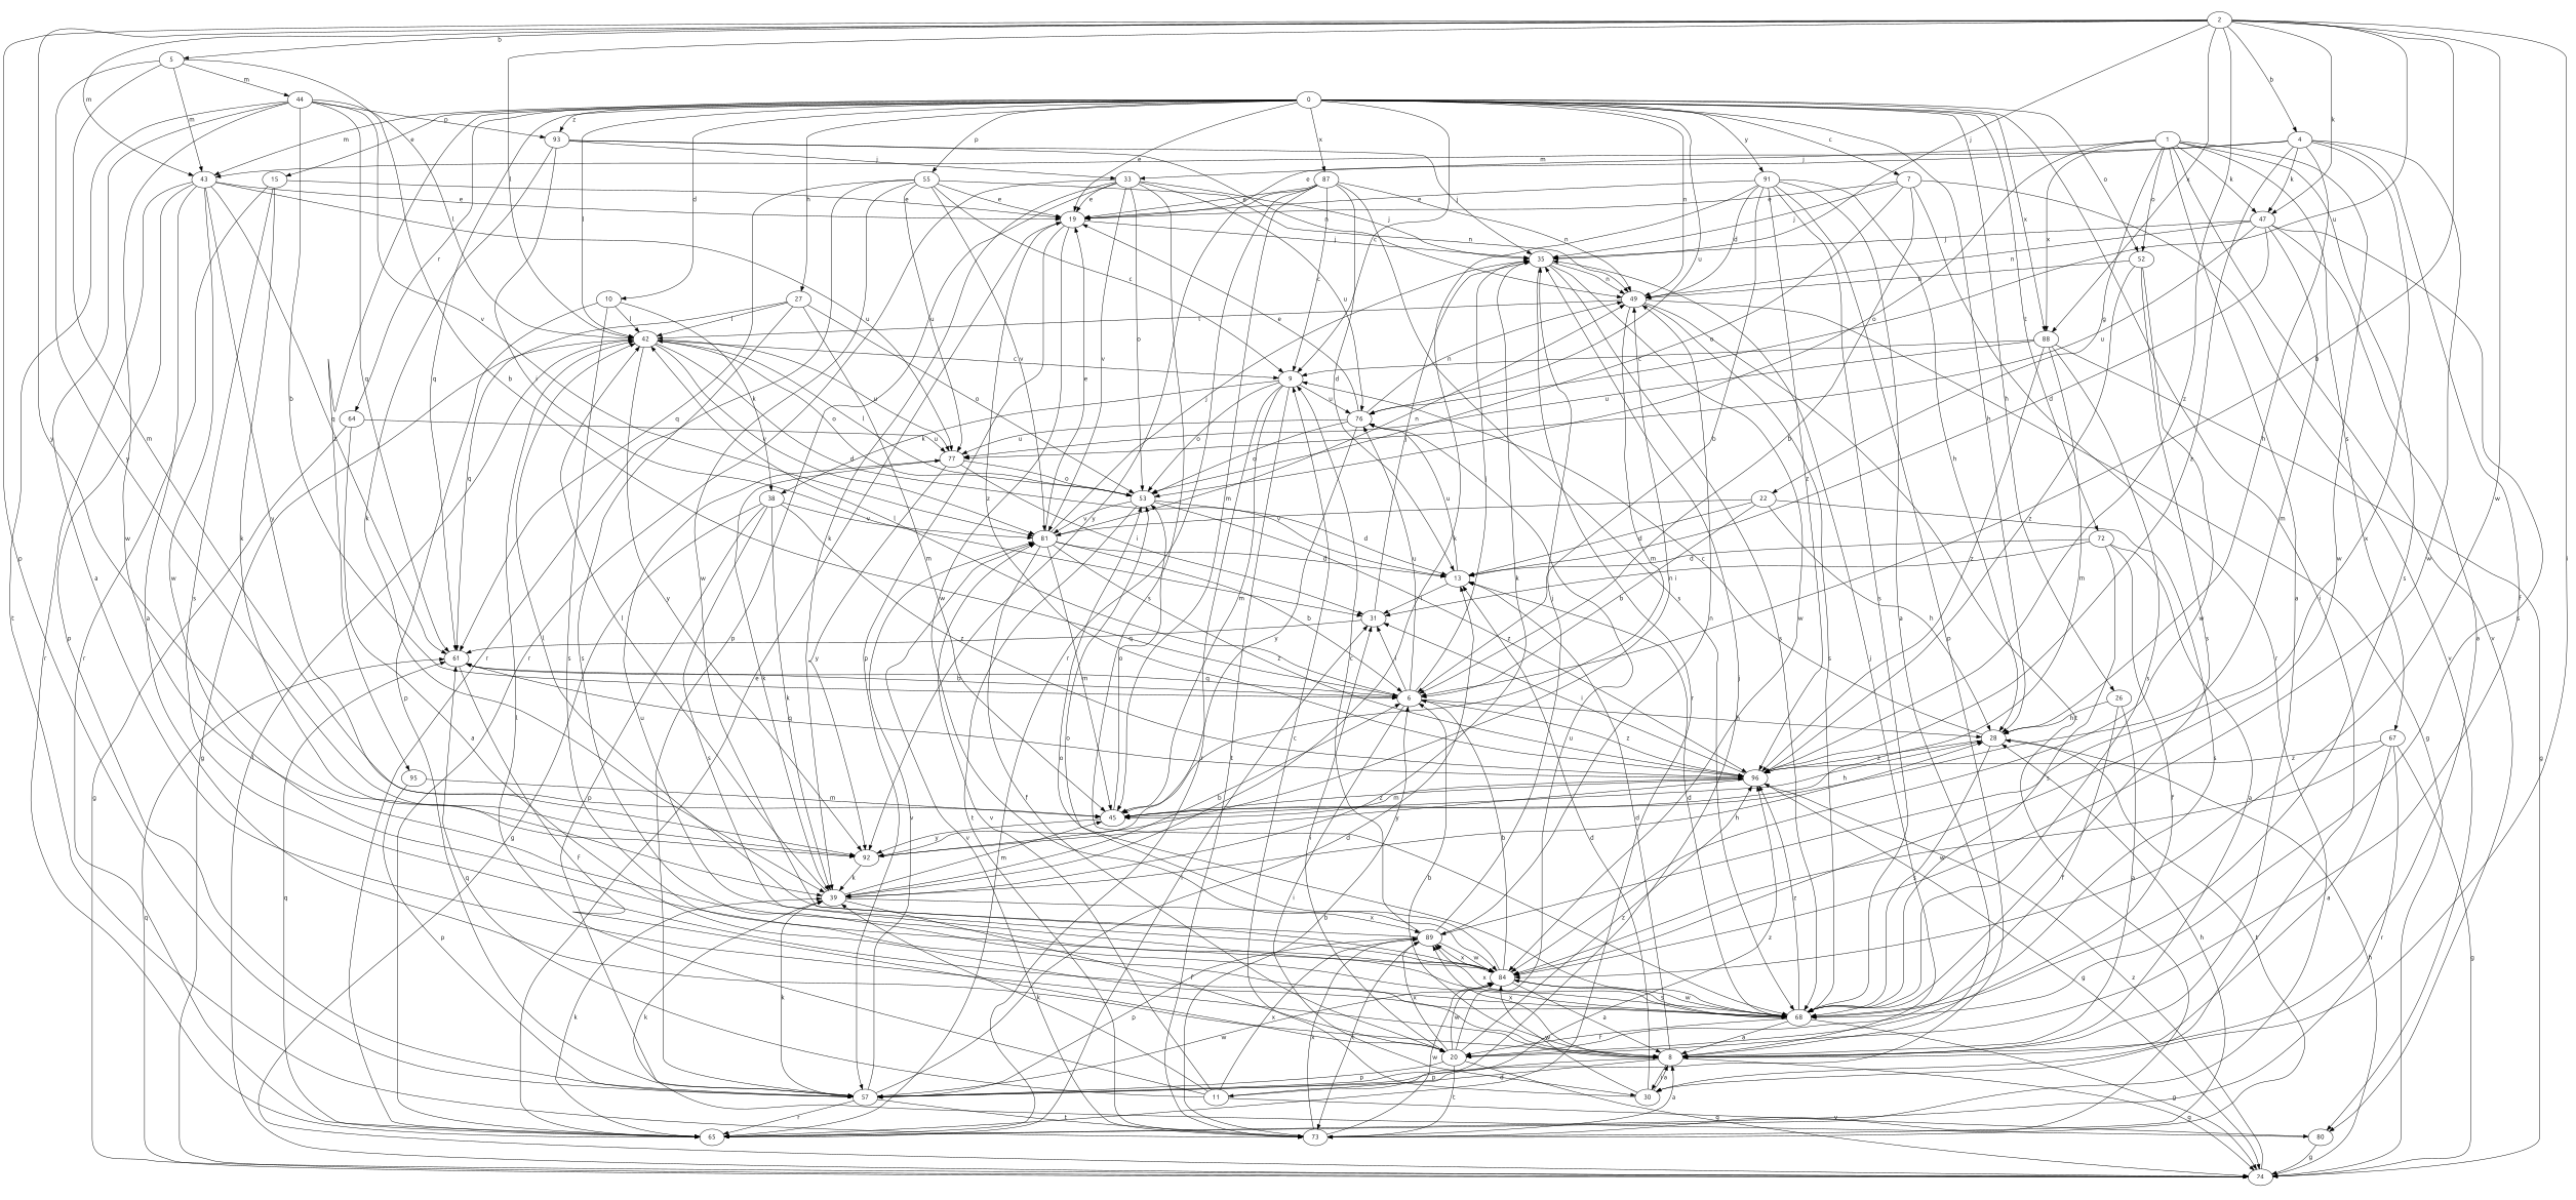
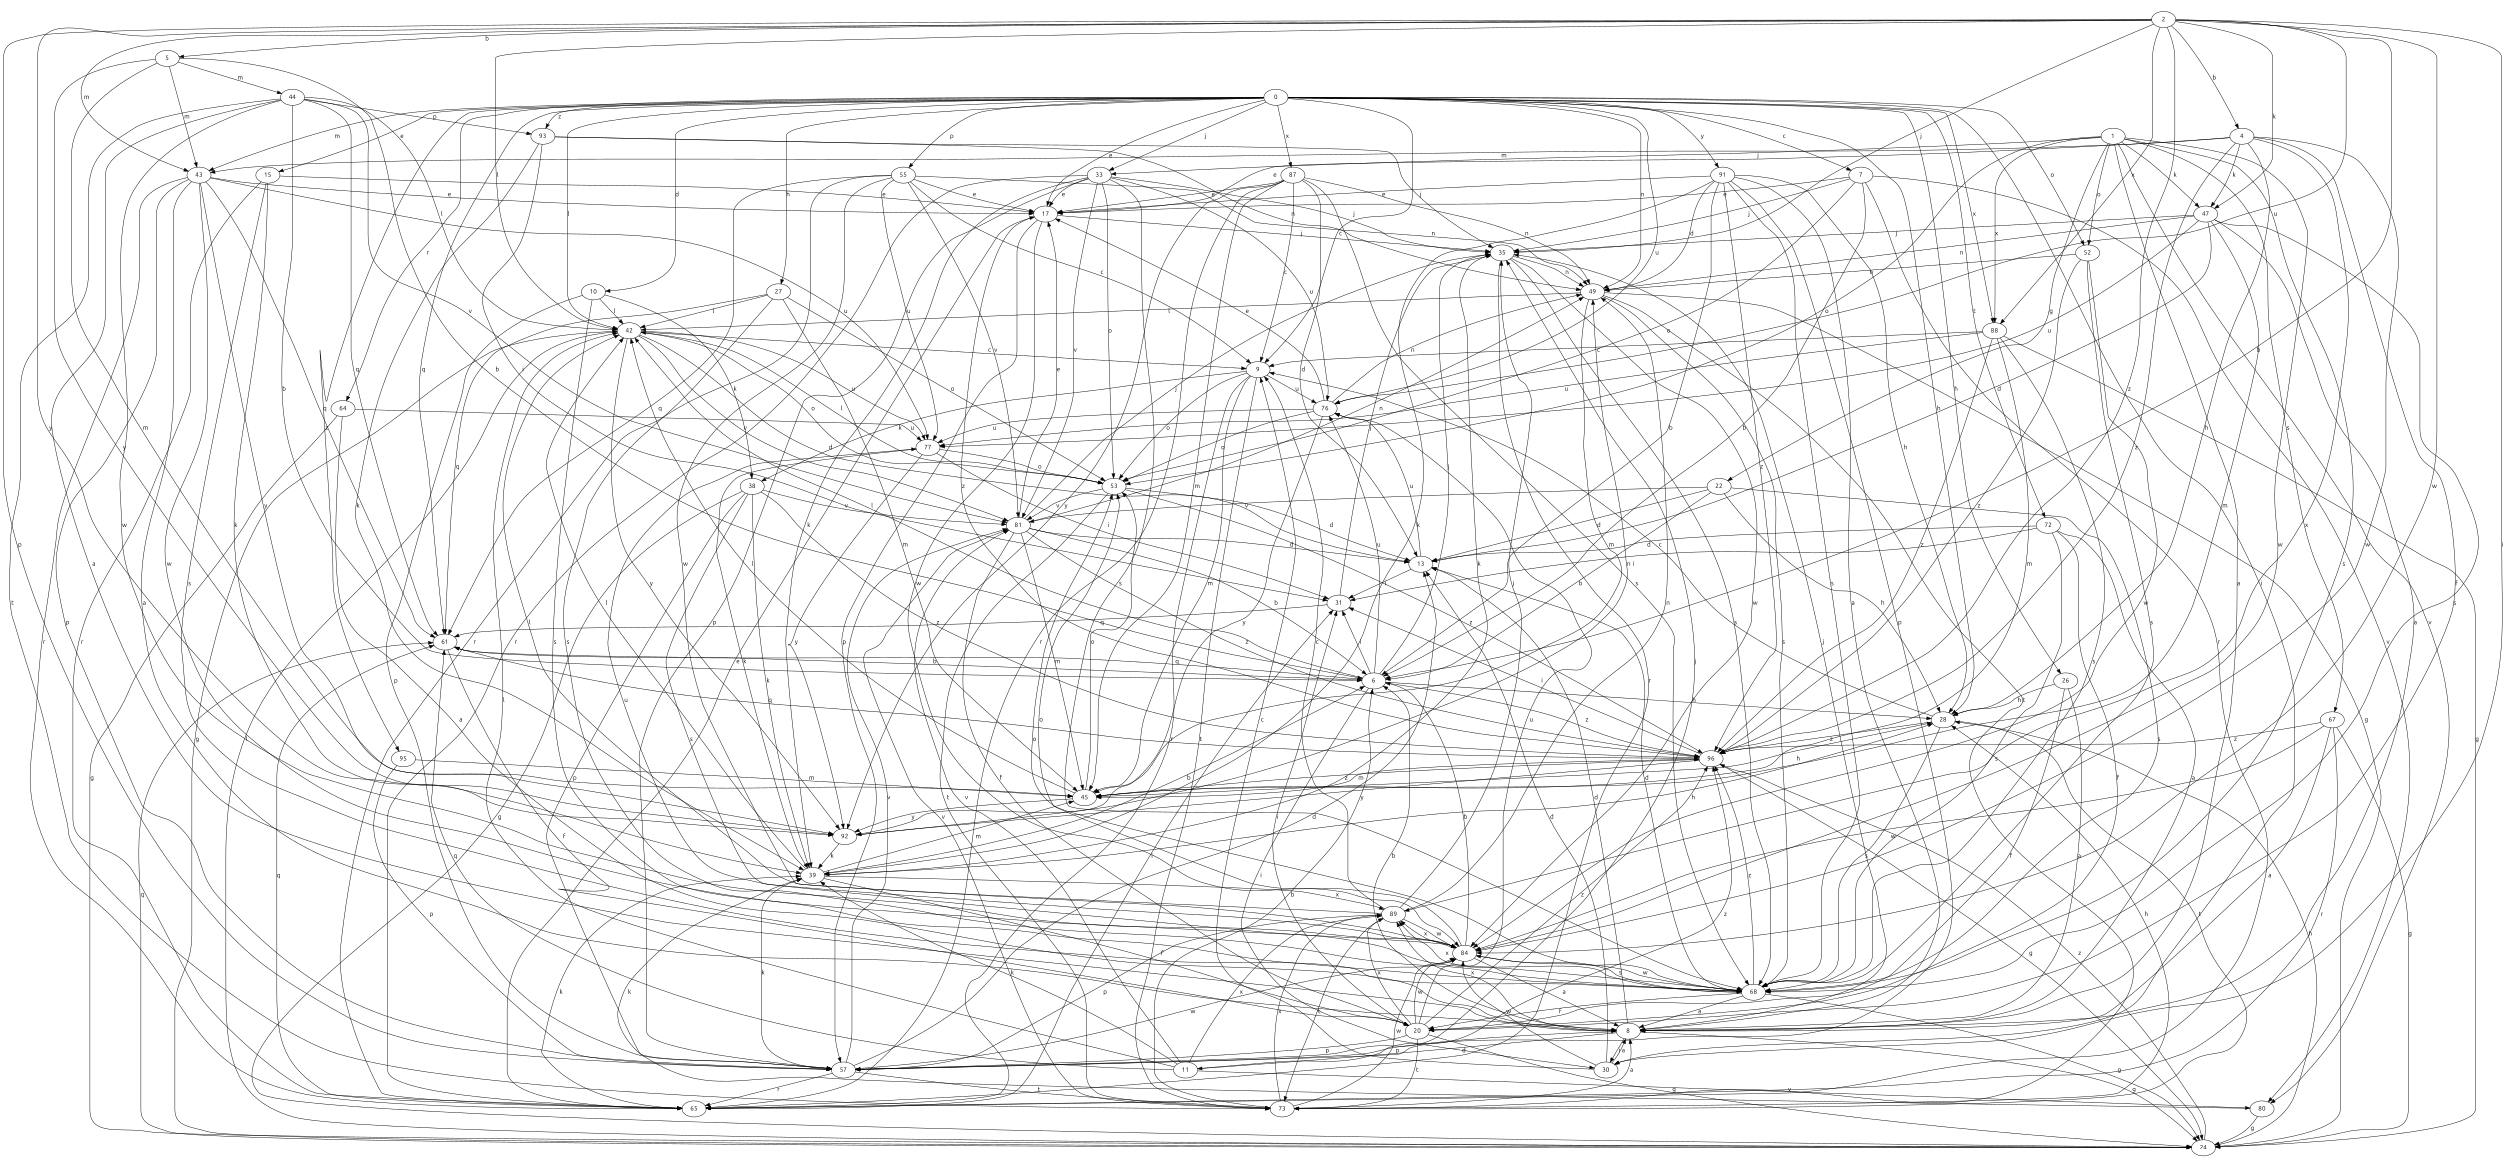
  strict digraph {
    fontname=Ubuntu
    node [fontname=Ubuntu]
    edge [fontname=Ubuntu]
    0
    7
    9
    10
    15
-   17 [label=19]
+   17
    26
    27
    28
    30
    33
    42
    43
    49
    52
    55
    61
    64
    72
    76
    87
    88
    91
    93
    95
    53
    80
    6
    35
    65
    45
    38
    73
    68
    57
    39
    84
    96
    n39 [label=8]
    20
    13
    81
    92
    24
    77
    31
    1
    22
    n49 [label=47]
    67
    11
    89
    2
    4
    5
    44
    0 -> 7 [label=c]
    0 -> 9 [label=c]
    0 -> 10 [label=d]
    0 -> 15 [label=e]
    0 -> 17 [label=e]
    0 -> 26 [label=h]
    0 -> 27 [label=h]
    0 -> 28 [label=h]
    0 -> 30 [label=i]
-   93 -> 33 [label=j]
+   0 -> 33 [label=j]
    0 -> 42 [label=l]
    0 -> 43 [label=m]
    0 -> 49 [label=n]
    0 -> 52 [label=o]
    0 -> 55 [label=p]
    0 -> 61 [label=q]
    0 -> 64 [label=r]
    0 -> 72 [label=t]
    0 -> 76 [label=u]
    0 -> 87 [label=x]
    0 -> 88 [label=x]
    0 -> 91 [label=y]
    0 -> 93 [label=z]
    0 -> 95 [label=z]
    7 -> 17 [label=e]
    7 -> 53 [label=o]
    7 -> 80 [label=v]
    7 -> 6 [label=b]
    7 -> 35 [label=j]
    7 -> 65 [label=r]
    9 -> 76 [label=u]
    9 -> 53 [label=o]
    9 -> 65 [label=r]
    9 -> 45 [label=m]
    9 -> 38 [label=k]
    9 -> 73 [label=t]
    10 -> 42 [label=l]
    10 -> 38 [label=k]
    10 -> 68 [label=s]
    10 -> 57 [label=p]
    15 -> 17 [label=e]
    15 -> 65 [label=r]
    15 -> 68 [label=s]
    15 -> 39 [label=k]
    17 -> 35 [label=j]
    17 -> 57 [label=p]
    17 -> 84 [label=w]
    17 -> 96 [label=z]
    26 -> 28 [label=h]
    26 -> n39 [label=a]
    26 -> 20 [label=f]
    27 -> 42 [label=l]
    27 -> 61 [label=q]
    27 -> 53 [label=o]
    27 -> 45 [label=m]
    27 -> 68 [label=s]
    28 -> 9 [label=c]
    28 -> 73 [label=t]
    28 -> 68 [label=s]
    28 -> 96 [label=z]
    30 -> 9 [label=c]
    30 -> 84 [label=w]
    30 -> n39 [label=a]
    30 -> 13 [label=d]
    33 -> 17 [label=e]
    33 -> 76 [label=u]
    33 -> 53 [label=o]
    33 -> 35 [label=j]
    33 -> 65 [label=r]
    33 -> 68 [label=s]
    33 -> 57 [label=p]
    33 -> 39 [label=k]
    33 -> 81 [label=v]
    42 -> 9 [label=c]
    42 -> 53 [label=o]
    42 -> 13 [label=d]
    42 -> 81 [label=v]
    42 -> 92 [label=y]
    42 -> 24 [label=g]
    42 -> 77 [label=u]
    43 -> 17 [label=e]
    43 -> 61 [label=q]
    43 -> 65 [label=r]
    43 -> 57 [label=p]
    43 -> 84 [label=w]
    43 -> n39 [label=a]
    43 -> 92 [label=y]
    43 -> 77 [label=u]
    49 -> 42 [label=l]
    49 -> 45 [label=m]
    49 -> 73 [label=t]
    49 -> 68 [label=s]
    49 -> 24 [label=g]
    52 -> 49 [label=n]
    52 -> 68 [label=s]
    52 -> 84 [label=w]
    52 -> 96 [label=z]
    55 -> 9 [label=c]
    55 -> 17 [label=e]
    55 -> 49 [label=n]
    55 -> 61 [label=q]
    55 -> 65 [label=r]
    55 -> 84 [label=w]
    55 -> 81 [label=v]
    55 -> 77 [label=u]
    61 -> 6 [label=b]
    61 -> 20 [label=f]
    64 -> n39 [label=a]
    64 -> 24 [label=g]
    64 -> 77 [label=u]
    72 -> 68 [label=s]
    72 -> n39 [label=a]
    72 -> 20 [label=f]
    72 -> 13 [label=d]
    72 -> 31 [label=i]
    76 -> 17 [label=e]
    76 -> 49 [label=n]
    76 -> 53 [label=o]
    76 -> 92 [label=y]
    76 -> 77 [label=u]
    87 -> 9 [label=c]
    87 -> 17 [label=e]
    87 -> 49 [label=n]
    87 -> 65 [label=r]
    87 -> 45 [label=m]
    87 -> 68 [label=s]
    87 -> 13 [label=d]
    87 -> 92 [label=y]
    88 -> 9 [label=c]
    88 -> 45 [label=m]
    88 -> 68 [label=s]
    88 -> 96 [label=z]
    88 -> 24 [label=g]
    88 -> 77 [label=u]
    91 -> 17 [label=e]
    91 -> 28 [label=h]
    91 -> 49 [label=d]
    91 -> 6 [label=b]
    91 -> 68 [label=s]
    91 -> 57 [label=p]
    91 -> 39 [label=k]
    91 -> 96 [label=z]
    91 -> n39 [label=a]
    93 -> 49 [label=n]
    93 -> 35 [label=j]
    93 -> 39 [label=k]
    93 -> 31 [label=i]
    95 -> 45 [label=m]
    95 -> 57 [label=p]
    53 -> 42 [label=l]
    53 -> 73 [label=t]
    53 -> 96 [label=z]
    53 -> 13 [label=d]
    53 -> 81 [label=v]
    80 -> 39 [label=k]
    80 -> 24 [label=g]
    6 -> 28 [label=h]
    6 -> 30 [label=i]
    6 -> 42 [label=l]
    6 -> 61 [label=q]
    6 -> 76 [label=u]
    6 -> 35 [label=j]
    6 -> 96 [label=z]
    6 -> 31 [label=i]
    35 -> 49 [label=n]
    35 -> 65 [label=r]
    35 -> 68 [label=s]
    35 -> 39 [label=k]
    35 -> 84 [label=w]
    65 -> 17 [label=e]
    65 -> 61 [label=q]
    65 -> 39 [label=k]
    65 -> 31 [label=i]
    45 -> 28 [label=h]
+   45 -> 42 [label=l]
    45 -> 53 [label=o]
    45 -> 96 [label=z]
    45 -> 92 [label=y]
    38 -> 68 [label=s]
    38 -> 57 [label=p]
    38 -> 39 [label=k]
    38 -> 96 [label=z]
    38 -> 81 [label=v]
    38 -> 24 [label=g]
    73 -> 28 [label=h]
    73 -> 6 [label=b]
    73 -> 84 [label=w]
    73 -> n39 [label=a]
    73 -> 81 [label=v]
    73 -> 89 [label=x]
    68 -> 53 [label=o]
    68 -> 84 [label=w]
    68 -> 96 [label=z]
    68 -> n39 [label=a]
    68 -> 20 [label=f]
    68 -> 13 [label=d]
    68 -> 24 [label=g]
    68 -> 89 [label=x]
    57 -> 35 [label=j]
    57 -> 65 [label=r]
    57 -> 73 [label=t]
    57 -> 39 [label=k]
    57 -> 84 [label=w]
    57 -> 13 [label=d]
    57 -> 81 [label=v]
    39 -> 28 [label=h]
    39 -> 42 [label=l]
    39 -> 6 [label=b]
    39 -> 45 [label=m]
    39 -> 20 [label=f]
    39 -> 89 [label=x]
    84 -> 53 [label=o]
    84 -> 6 [label=b]
    84 -> 68 [label=s]
    84 -> n39 [label=a]
    84 -> 77 [label=u]
    84 -> 89 [label=x]
    96 -> 61 [label=q]
    96 -> 45 [label=m]
    96 -> 92 [label=y]
    96 -> 24 [label=g]
    96 -> 31 [label=i]
    n39 -> 30 [label=i]
    n39 -> 6 [label=b]
    n39 -> 35 [label=j]
    n39 -> 57 [label=p]
    n39 -> 13 [label=d]
    n39 -> 24 [label=g]
    n39 -> 11 [label=d]
    n39 -> 89 [label=x]
    20 -> 76 [label=u]
    20 -> 73 [label=t]
    20 -> 57 [label=p]
    20 -> 84 [label=w]
    20 -> 96 [label=z]
    20 -> 24 [label=g]
    20 -> 31 [label=i]
    20 -> 89 [label=x]
    13 -> 76 [label=u]
    13 -> 31 [label=i]
    81 -> 17 [label=e]
    81 -> 49 [label=n]
    81 -> 6 [label=b]
    81 -> 35 [label=j]
    81 -> 45 [label=m]
    81 -> 96 [label=z]
    81 -> 20 [label=f]
    81 -> 13 [label=d]
    92 -> 49 [label=n]
    92 -> 39 [label=k]
    24 -> 28 [label=h]
    24 -> 42 [label=l]
    24 -> 61 [label=q]
    24 -> 96 [label=z]
    77 -> 53 [label=o]
    77 -> 39 [label=k]
    77 -> 92 [label=y]
    77 -> 31 [label=i]
    31 -> 61 [label=q]
    31 -> 35 [label=j]
    1 -> 33 [label=j]
    1 -> 52 [label=o]
    1 -> 88 [label=x]
    1 -> 53 [label=o]
    1 -> 80 [label=v]
    1 -> 68 [label=s]
    1 -> 84 [label=w]
    1 -> n39 [label=a]
    1 -> 22 [label=g]
    1 -> n49 [label=k]
    1 -> 67 [label=s]
    22 -> 28 [label=h]
    22 -> 6 [label=b]
    22 -> 68 [label=s]
    22 -> 13 [label=d]
    22 -> 81 [label=v]
    n49 -> 49 [label=n]
    n49 -> 35 [label=j]
    n49 -> 45 [label=m]
    n49 -> 68 [label=s]
    n49 -> n39 [label=a]
    n49 -> 13 [label=d]
    n49 -> 77 [label=u]
    67 -> 65 [label=r]
    67 -> 84 [label=w]
    67 -> 96 [label=z]
    67 -> n39 [label=a]
    67 -> 24 [label=g]
    11 -> 42 [label=l]
    11 -> 61 [label=q]
    11 -> 80 [label=v]
    11 -> 39 [label=k]
    11 -> 96 [label=z]
    11 -> 81 [label=v]
    11 -> 89 [label=x]
    89 -> 9 [label=c]
    89 -> 42 [label=l]
    89 -> 49 [label=n]
    89 -> 35 [label=j]
    89 -> 73 [label=t]
    89 -> 57 [label=p]
    89 -> 84 [label=w]
    2 -> 30 [label=i]
    2 -> 42 [label=l]
    2 -> 43 [label=m]
    2 -> 76 [label=u]
    2 -> 88 [label=x]
    2 -> 6 [label=b]
    2 -> 35 [label=j]
    2 -> 57 [label=p]
    2 -> 84 [label=w]
    2 -> 96 [label=z]
    2 -> 92 [label=y]
    2 -> n49 [label=k]
    2 -> 4 [label=b]
    2 -> 5 [label=b]
    4 -> 17 [label=e]
    4 -> 28 [label=h]
    4 -> 43 [label=m]
    4 -> 84 [label=w]
    4 -> 96 [label=z]
    4 -> 20 [label=f]
    4 -> n49 [label=k]
    4 -> 89 [label=x]
    5 -> 43 [label=m]
    5 -> 6 [label=b]
    5 -> 45 [label=m]
    5 -> 92 [label=y]
    5 -> 44 [label=m]
    44 -> 42 [label=l]
    44 -> 61 [label=q]
    44 -> 93 [label=p]
    44 -> 6 [label=b]
    44 -> 73 [label=t]
    44 -> 84 [label=w]
    44 -> n39 [label=a]
    44 -> 81 [label=v]
  }
